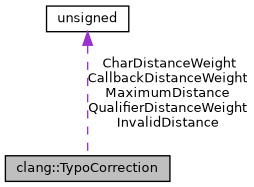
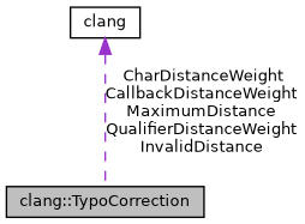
  digraph {
    node [color=black fontname=Helvetica fontsize=10 shape=record]
    n1 [fillcolor=grey75 fontcolor=black height=0.2 label="clang::TypoCorrection" style=filled width=0.4]
-   n2 [height=0.2 label=unsigned width=0.4]
+   n2 [height=0.2 label=clang width=0.4]
    n2 -> n1 [color=darkorchid3 dir=back fontname=Helvetica fontsize=10 label=" CharDistanceWeight\nCallbackDistanceWeight\nMaximumDistance\nQualifierDistanceWeight\nInvalidDistance" labelfontname=Helvetica labelfontsize=10 style=dashed]
  }
